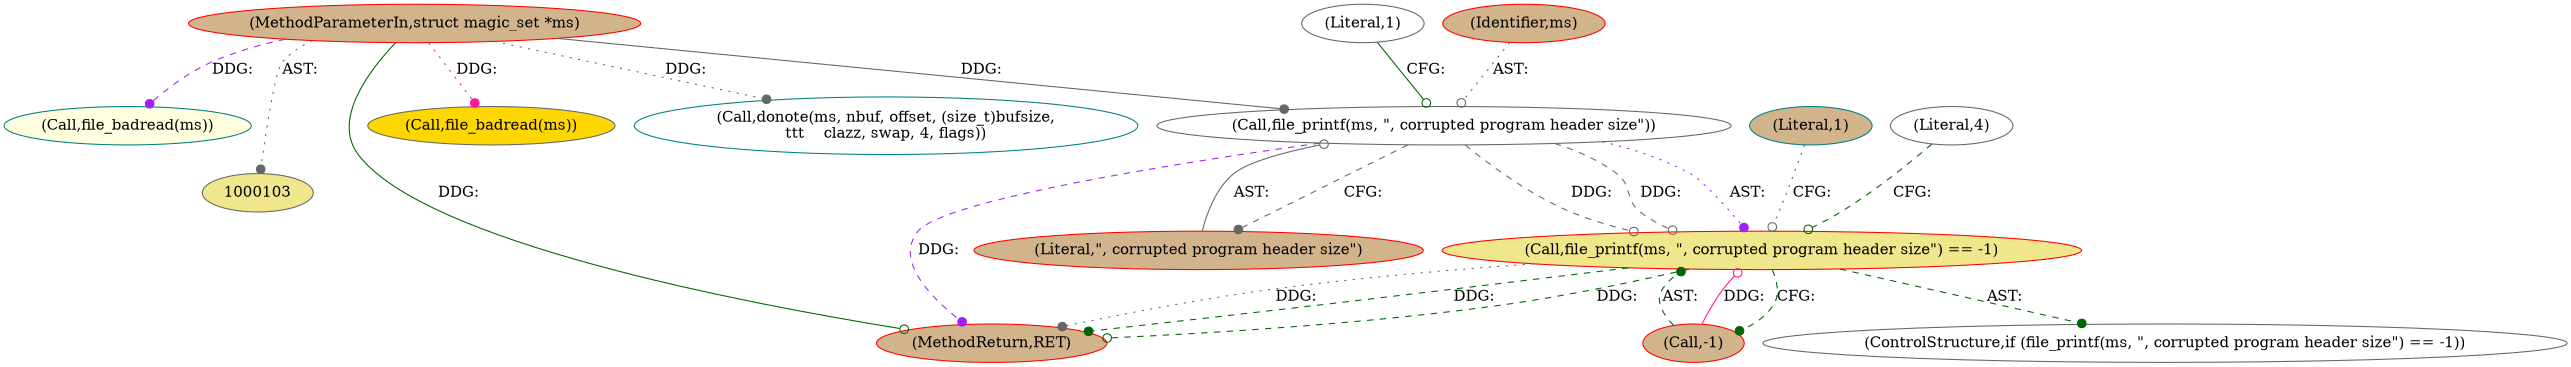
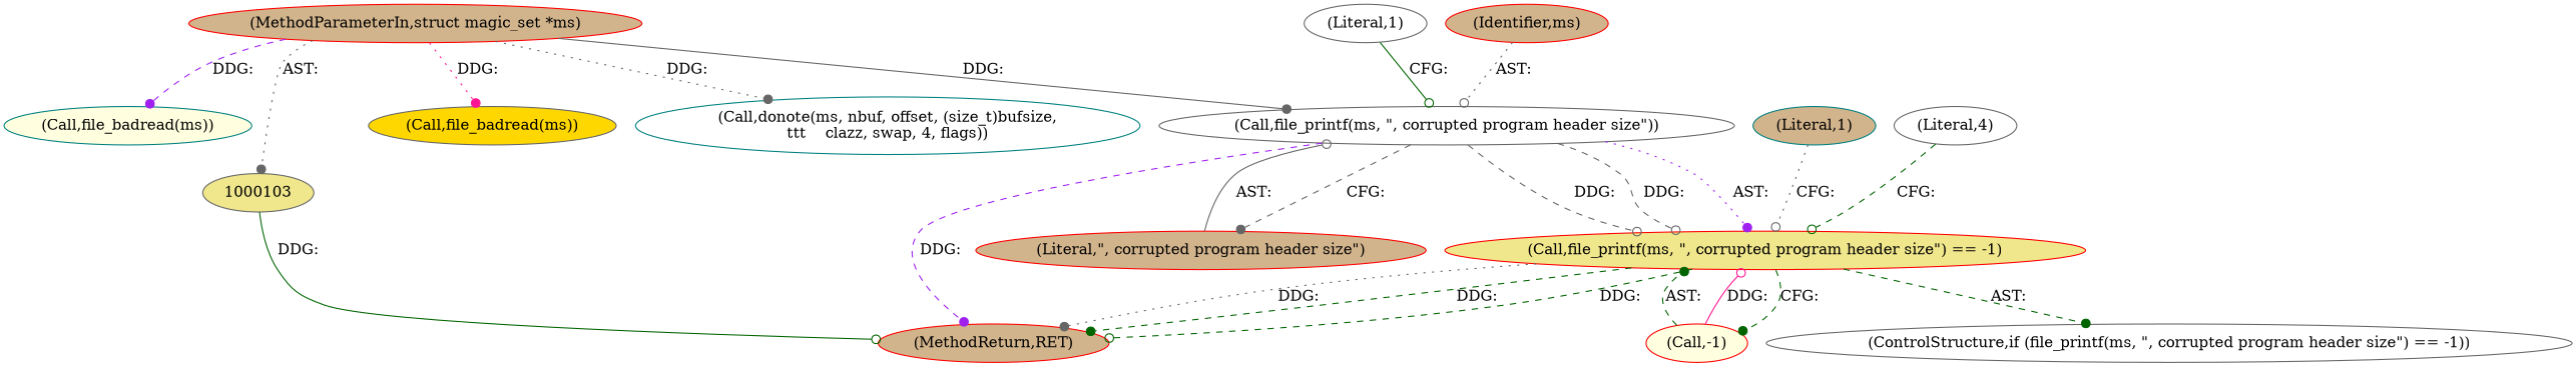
  digraph {
    node [color=gray40 fillcolor=white style=filled]
    edge [arrowhead=dot color=gray40 style=dashed]
    n1 [label="(Call,file_printf(ms, \", corrupted program header size\"))"]
    n2 [color=red fillcolor=khaki label="(Call,file_printf(ms, \", corrupted program header size\") == -1)"]
    n3 [color=red fillcolor=tan label="(Literal,\", corrupted program header size\")"]
    n4 [color=red fillcolor=tan label="(MethodReturn,RET)"]
    n5 [label="(ControlStructure,if (file_printf(ms, \", corrupted program header size\") == -1))"]
-   n6 [color=red fillcolor=tan label="(Call,-1)"]
+   n6 [color=red fillcolor=lightyellow label="(Call,-1)"]
    n7 [color=red fillcolor=tan label="(MethodParameterIn,struct magic_set *ms)"]
    n8 [fillcolor=gold label="(Call,file_badread(ms))"]
    n9 [color=teal label="(Call,donote(ms, nbuf, offset, (size_t)bufsize,\n\t\t\t    clazz, swap, 4, flags))"]
    n10 [color=teal fillcolor=lightyellow label="(Call,file_badread(ms))"]
    1000103 [fillcolor=khaki]
    n12 [color=teal fillcolor=tan label="(Literal,1)"]
    n13 [label="(Literal,4)"]
    n14 [color=red fillcolor=tan label="(Identifier,ms)"]
    n15 [label="(Literal,1)"]
    n1 -> n2 [color=purple label="AST: " style=dotted]
    n1 -> n2 [arrowhead=odot label="DDG: "]
    n1 -> n2 [arrowhead=odot label="DDG: "]
    n1 -> n3 [label="CFG: "]
    n1 -> n4 [color=purple label="DDG: "]
    n2 -> n4 [label="DDG: " style=dotted]
    n2 -> n4 [color=darkgreen label="DDG: "]
    n2 -> n4 [arrowhead=odot color=darkgreen label="DDG: "]
    n2 -> n5 [color=darkgreen label="AST: "]
    n2 -> n6 [color=darkgreen label="CFG: "]
    n3 -> n1 [arrowhead=odot label="AST: " style=solid]
    n6 -> n2 [color=darkgreen label="AST: "]
    n6 -> n2 [arrowhead=odot color=deeppink label="DDG: " style=solid]
    n7 -> n1 [label="DDG: " style=solid]
-   n7 -> n4 [arrowhead=odot color=darkgreen label="DDG: " style=solid]
+   1000103 -> n4 [arrowhead=odot color=darkgreen label="DDG: " style=solid]
    n7 -> n8 [color=deeppink label="DDG: " style=dotted]
    n7 -> n9 [label="DDG: " style=dotted]
    n7 -> n10 [color=purple label="DDG: "]
    n7 -> 1000103 [label="AST: " style=dotted]
    n12 -> n2 [arrowhead=odot label="CFG: " style=dotted]
    n13 -> n2 [arrowhead=odot color=darkgreen label="CFG: "]
    n14 -> n1 [arrowhead=odot label="AST: " style=dotted]
    n15 -> n1 [arrowhead=odot color=darkgreen label="CFG: " style=solid]
  }
